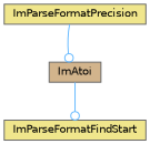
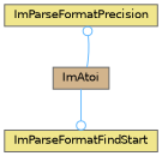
  digraph {
    rankdir=TB
    node [color=grey40 fillcolor=khaki fontname=Helvetica fontsize=10 shape=box style=filled]
    edge [arrowhead=odot color=steelblue1 fontname=Helvetica fontsize=10 labelfontname=Helvetica labelfontsize=10 style=solid]
    n1 [color=gray40 fontcolor=black height=0.2 label=ImParseFormatPrecision width=0.4]
    n2 [fillcolor=tan height=0.2 label=ImAtoi width=0.4]
    n3 [height=0.2 label=ImParseFormatFindStart width=0.4]
-   n1 -> n2
+   n2 -> n1
    n2 -> n3
  }
